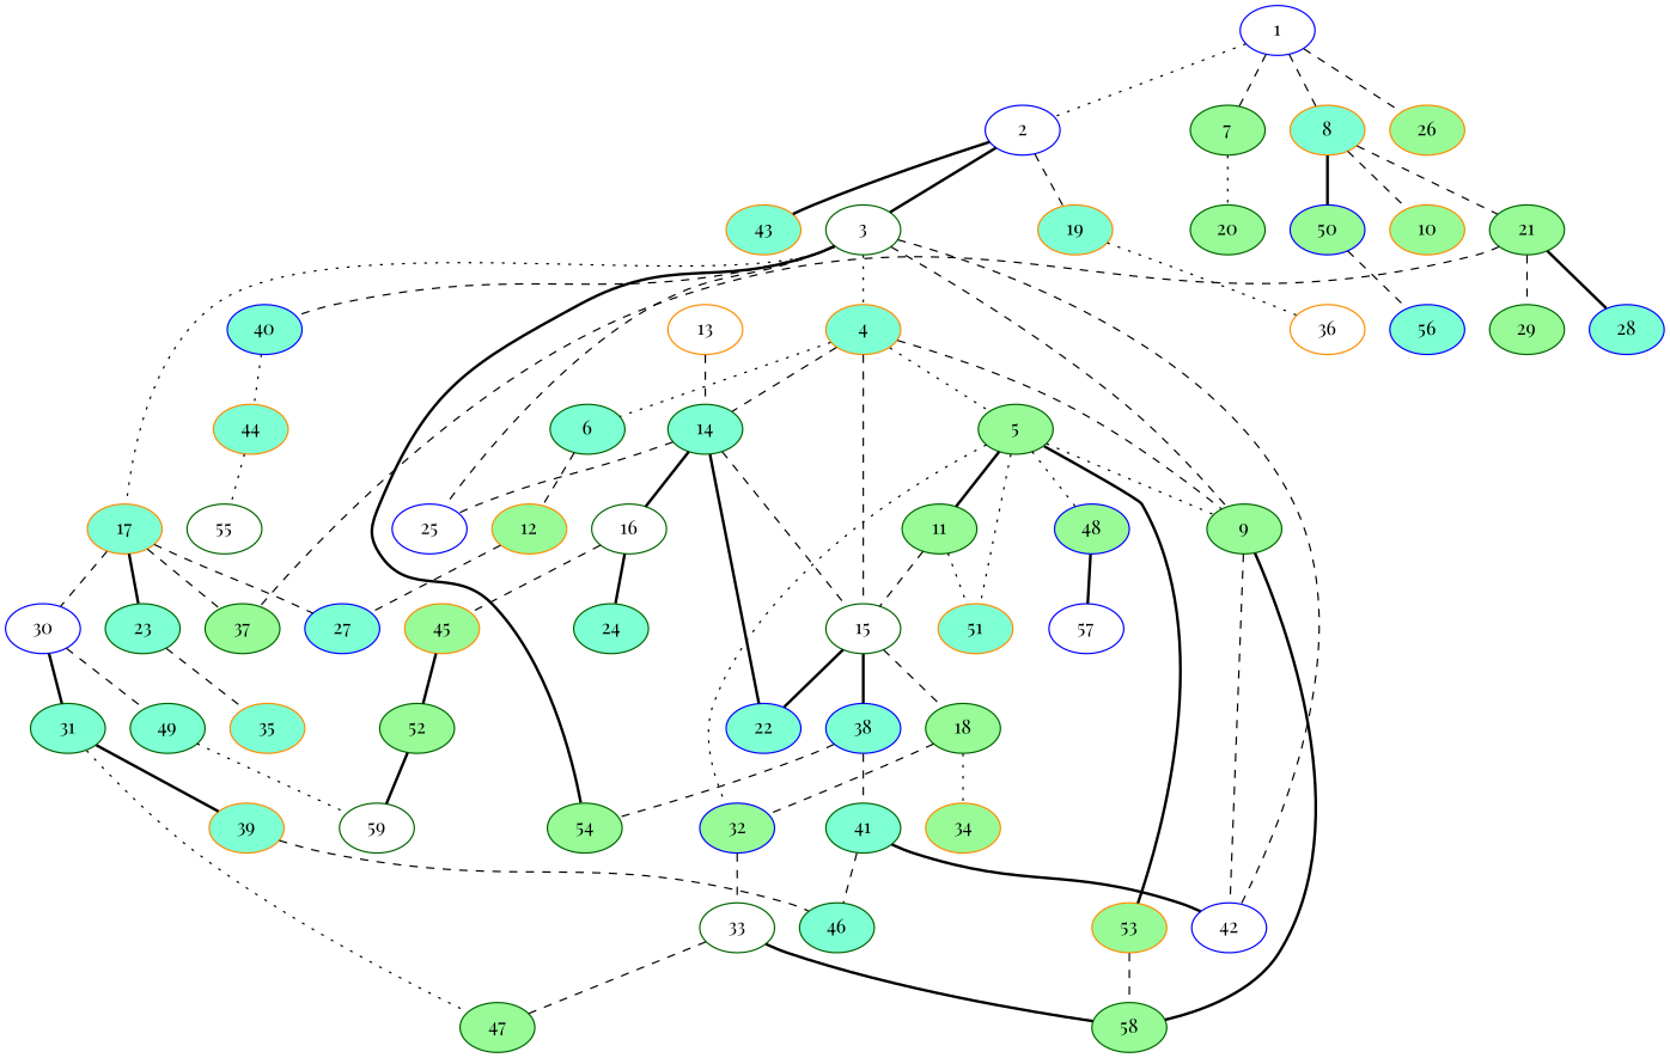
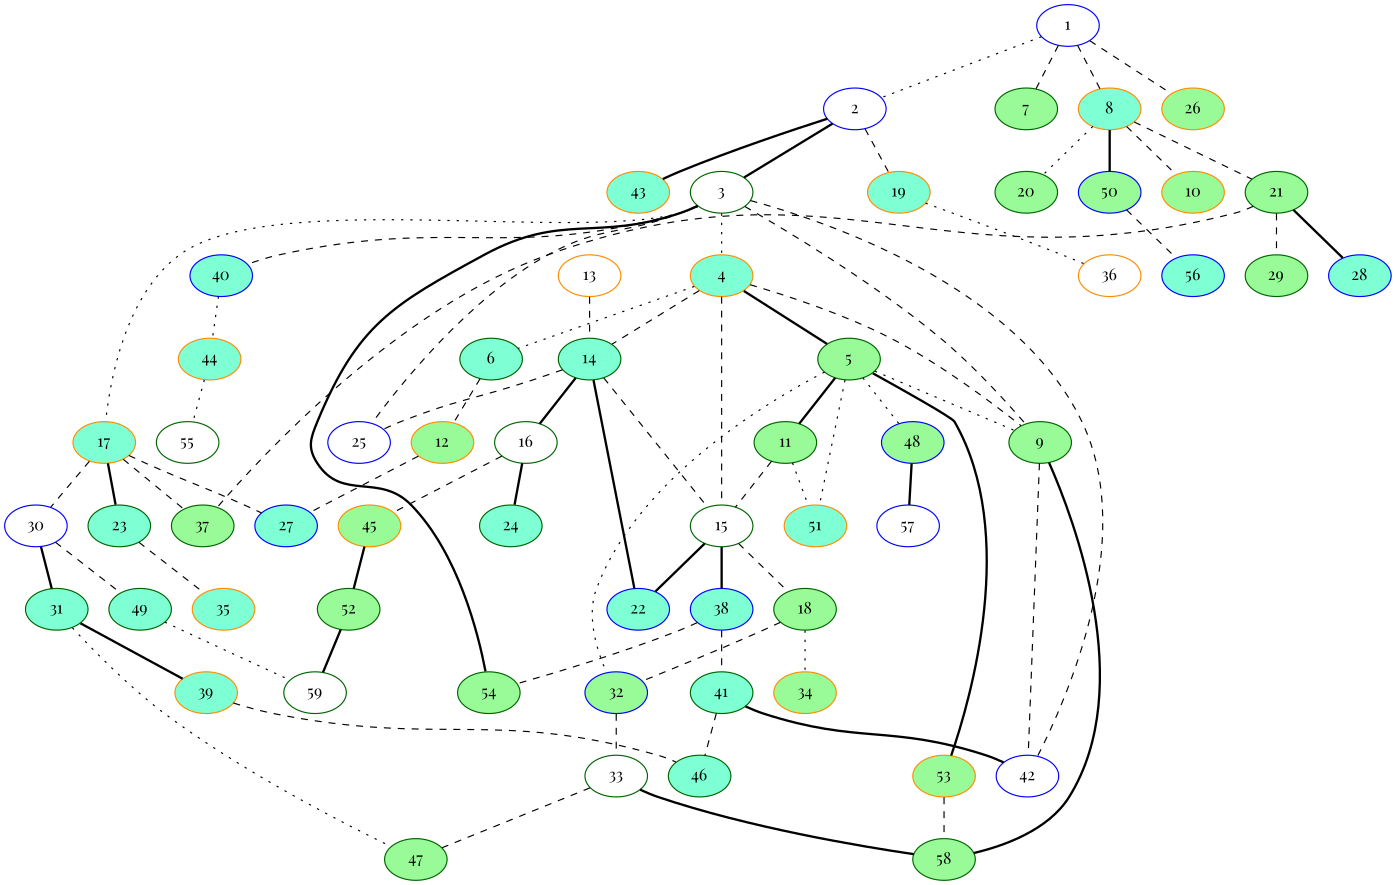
  graph {
    fontname="Playfair Display"
    node [color=darkgreen fillcolor=aquamarine fontname="Playfair Display" style=filled]
    edge [fontname="Playfair Display" style=dashed]
    1 [color=blue fillcolor=white]
    2 [color=blue fillcolor=white]
    7 [fillcolor=palegreen]
    8 [color=darkorange]
    26 [color=darkorange fillcolor=palegreen]
    3 [fillcolor=white]
    19 [color=darkorange]
    43 [color=darkorange]
    20 [fillcolor=palegreen]
    10 [color=darkorange fillcolor=palegreen]
    21 [fillcolor=palegreen]
    50 [color=blue fillcolor=palegreen]
    4 [color=darkorange]
    9 [fillcolor=palegreen]
    17 [color=darkorange]
    25 [color=blue fillcolor=white]
    40 [color=blue]
    42 [color=blue fillcolor=white]
    54 [fillcolor=palegreen]
    36 [color=darkorange fillcolor=white]
    5 [fillcolor=palegreen]
    6
    14
    15 [fillcolor=white]
    58 [fillcolor=palegreen]
    27 [color=blue]
    23
    30 [color=blue fillcolor=white]
    37 [fillcolor=palegreen]
    44 [color=darkorange]
    11 [fillcolor=palegreen]
    32 [color=blue fillcolor=palegreen]
    48 [color=blue fillcolor=palegreen]
    51 [color=darkorange]
    53 [color=darkorange fillcolor=palegreen]
    12 [color=darkorange fillcolor=palegreen]
    16 [fillcolor=white]
    22 [color=blue]
    18 [fillcolor=palegreen]
    38 [color=blue]
    33 [fillcolor=white]
    57 [color=blue fillcolor=white]
    28 [color=blue]
    29 [fillcolor=palegreen]
    56 [color=blue]
    13 [color=darkorange fillcolor=white]
    24
    45 [color=darkorange fillcolor=palegreen]
    34 [color=darkorange fillcolor=palegreen]
    41
    52 [fillcolor=palegreen]
    35 [color=darkorange]
    31
    49
    39 [color=darkorange]
    47 [fillcolor=palegreen]
    59 [fillcolor=white]
    46
    55 [fillcolor=white]
    1 -- 2 [style=dotted]
    1 -- 7
    1 -- 8
    1 -- 26
    2 -- 3 [style=bold]
    2 -- 19
    2 -- 43 [style=bold]
-   7 -- 20 [style=dotted]
+   8 -- 20 [style=dotted]
    8 -- 10
    8 -- 21
    8 -- 50 [style=bold]
    3 -- 4 [style=dotted]
    3 -- 9
    3 -- 17 [style=dotted]
    3 -- 25
    3 -- 40
    3 -- 42
    3 -- 54 [style=bold]
    19 -- 36 [style=dotted]
    21 -- 37
    21 -- 28 [style=bold]
    21 -- 29
    50 -- 56
    4 -- 9
-   4 -- 5 [style=dotted]
+   4 -- 5 [style=bold]
    4 -- 6 [style=dotted]
    4 -- 14
    4 -- 15
    9 -- 42
    9 -- 58 [style=bold]
    17 -- 27
    17 -- 23 [style=bold]
    17 -- 30
    17 -- 37
    40 -- 44 [style=dotted]
    5 -- 9 [style=dotted]
    5 -- 11 [style=bold]
    5 -- 32 [style=dotted]
    5 -- 48 [style=dotted]
    5 -- 51 [style=dotted]
    5 -- 53 [style=bold]
    6 -- 12
    14 -- 25
    14 -- 15
    14 -- 16 [style=bold]
    14 -- 22 [style=bold]
    15 -- 22 [style=bold]
    15 -- 18
    15 -- 38 [style=bold]
    23 -- 35
    30 -- 31 [style=bold]
    30 -- 49
    44 -- 55 [style=dotted]
    11 -- 15
    11 -- 51 [style=dotted]
    32 -- 33
    48 -- 57 [style=bold]
    53 -- 58
    12 -- 27
    16 -- 24 [style=bold]
    16 -- 45
    18 -- 32
    18 -- 34 [style=dotted]
    38 -- 54
    38 -- 41
    33 -- 58 [style=bold]
    33 -- 47
    13 -- 14
    45 -- 52 [style=bold]
    41 -- 42 [style=bold]
    41 -- 46
    52 -- 59 [style=bold]
    31 -- 39 [style=bold]
    31 -- 47 [style=dotted]
    49 -- 59 [style=dotted]
    39 -- 46
  }
